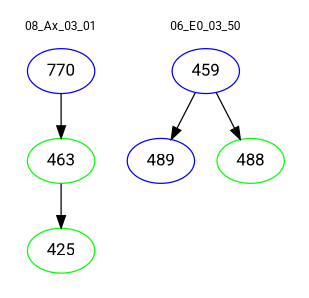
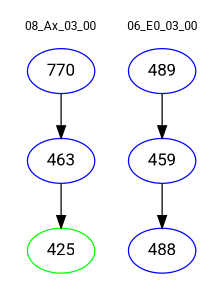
  digraph {
    fontname=Roboto
    node [color=blue fontname=Roboto]
    edge [color=black fontname=Roboto]
    n1 [label=770]
-   n2 [color=green label=463]
+   n2 [label=463]
    n3 [color=green label=425]
    n4 [label=489]
    n5 [label=459]
-   n6 [color=green label=488]
+   n6 [label=488]
    subgraph cluster_1 {
      color=white
      fontsize=10
-     label="08_Ax_03_01"
+     label="08_Ax_03_00"
      n1
      n2
      n3
    }
    subgraph cluster_2 {
      color=white
      fontsize=10
-     label="06_E0_03_50"
+     label="06_E0_03_00"
      n4
      n5
      n6
    }
    n1 -> n2
    n2 -> n3
-   n5 -> n4
+   n4 -> n5
    n5 -> n6
  }
